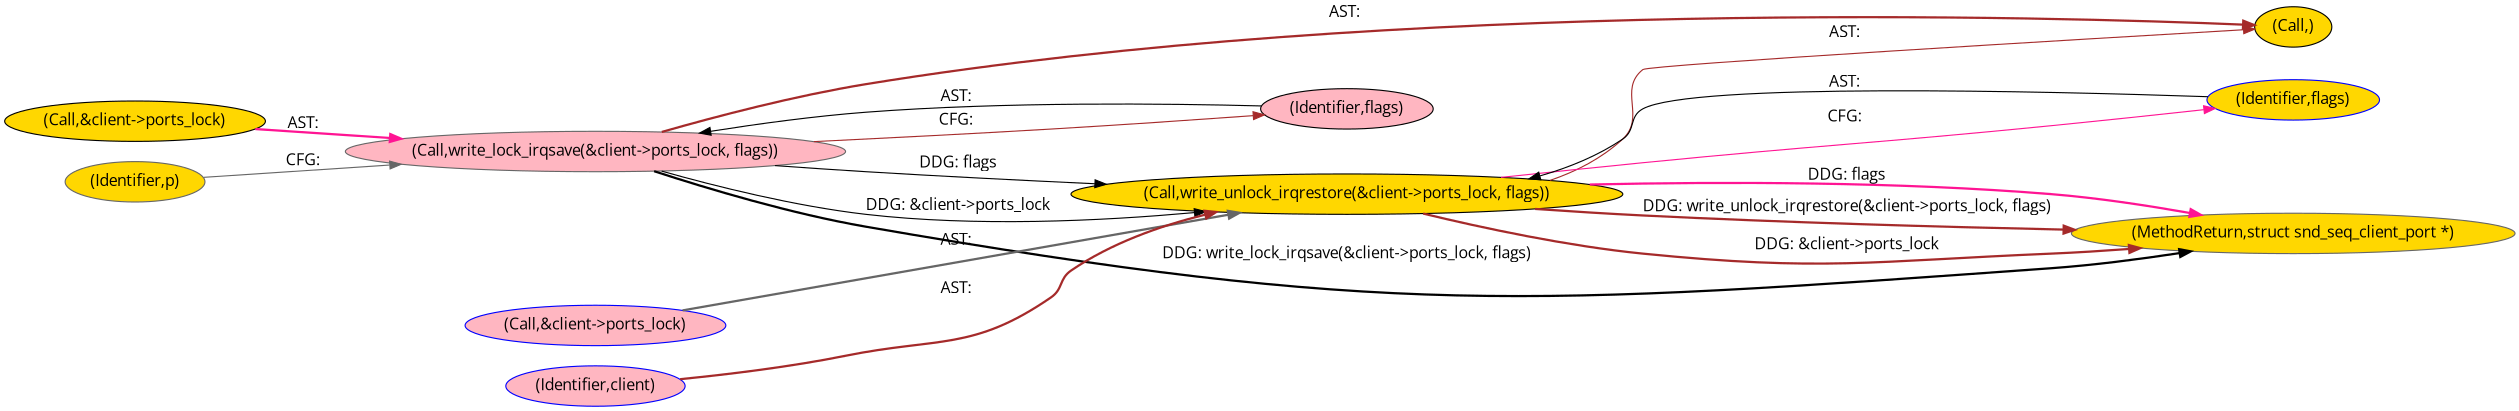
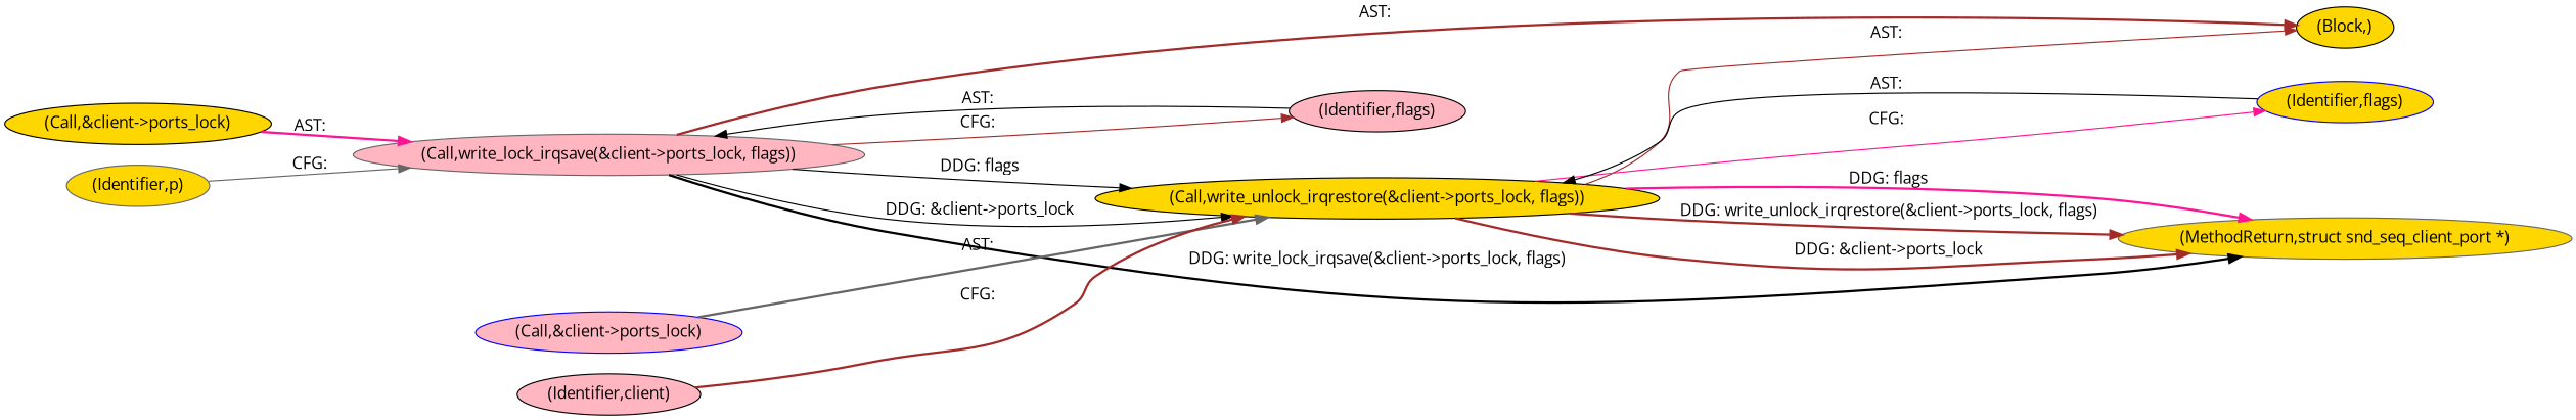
  digraph {
    fontname="Open Sans"
    rankdir=LR
    node [color=black fillcolor=gold fontname="Open Sans" style=filled]
    edge [color=brown fontname="Open Sans" style=solid]
    n1 [label="(Call,write_unlock_irqrestore(&client->ports_lock, flags))"]
-   n2 [label="(Call,)"]
+   n2 [label="(Block,)"]
    n3 [color=gray40 label="(MethodReturn,struct snd_seq_client_port *)"]
    n4 [color=blue label="(Identifier,flags)"]
    n5 [color=gray40 fillcolor=lightpink label="(Call,write_lock_irqsave(&client->ports_lock, flags))"]
    n6 [fillcolor=lightpink label="(Identifier,flags)"]
    n7 [color=blue fillcolor=lightpink label="(Call,&client->ports_lock)"]
    n8 [label="(Call,&client->ports_lock)"]
    n9 [color=gray40 label="(Identifier,p)"]
-   n10 [color=blue fillcolor=lightpink label="(Identifier,client)"]
+   n10 [fillcolor=lightpink label="(Identifier,client)"]
    n1 -> n2 [label="AST: "]
    n1 -> n3 [label="DDG: &client->ports_lock" style=bold]
    n1 -> n3 [color=deeppink label="DDG: flags" style=bold]
    n1 -> n3 [label="DDG: write_unlock_irqrestore(&client->ports_lock, flags)" style=bold]
    n1 -> n4 [color=deeppink label="CFG: "]
    n4 -> n1 [color=black label="AST: "]
    n5 -> n1 [color=black label="DDG: &client->ports_lock"]
    n5 -> n1 [color=black label="DDG: flags"]
    n5 -> n2 [label="AST: " style=bold]
    n5 -> n3 [color=black label="DDG: write_lock_irqsave(&client->ports_lock, flags)" style=bold]
    n5 -> n6 [label="CFG: "]
    n6 -> n5 [color=black label="AST: "]
    n7 -> n1 [color=gray40 label="AST: " style=bold]
    n8 -> n5 [color=deeppink label="AST: " style=bold]
    n9 -> n5 [color=gray40 label="CFG: "]
-   n10 -> n1 [label="AST: " style=bold]
+   n10 -> n1 [label="CFG: " style=bold]
  }
